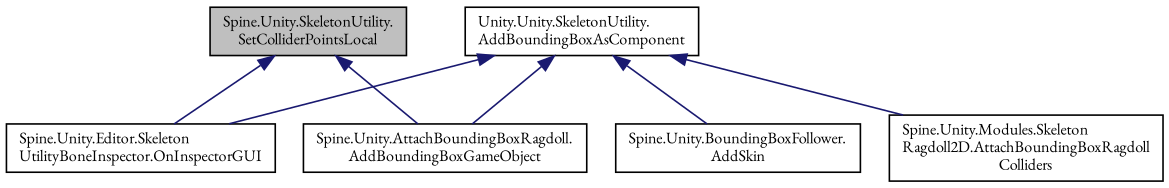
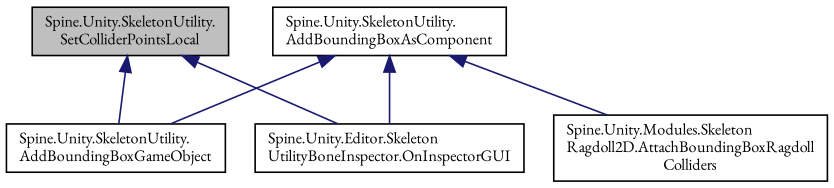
  digraph {
    fontname="EB Garamond"
    rankdir=TB
    node [color=black fillcolor=white fontname="EB Garamond" fontsize=10 shape=record style=filled]
    edge [color=midnightblue dir=back fontname="EB Garamond" fontsize=10 labelfontname=Helvetica labelfontsize=10 style=solid]
    n1 [fillcolor=grey75 fontcolor=black height=0.2 label="Spine.Unity.SkeletonUtility.\lSetColliderPointsLocal" width=0.4]
    n2 [height=0.2 label="Spine.Unity.Editor.Skeleton\lUtilityBoneInspector.OnInspectorGUI" width=0.4]
-   n3 [height=0.2 label="Spine.Unity.AttachBoundingBoxRagdoll.\lAddBoundingBoxGameObject" width=0.4]
-   n4 [height=0.2 label="Unity.Unity.SkeletonUtility.\lAddBoundingBoxAsComponent" width=0.4]
-   n5 [height=0.2 label="Spine.Unity.BoundingBoxFollower.\lAddSkin" width=0.4]
+   n3 [height=0.2 label="Spine.Unity.SkeletonUtility.\lAddBoundingBoxGameObject" width=0.4]
+   n4 [height=0.2 label="Spine.Unity.SkeletonUtility.\lAddBoundingBoxAsComponent" width=0.4]
    n6 [height=0.2 label="Spine.Unity.Modules.Skeleton\lRagdoll2D.AttachBoundingBoxRagdoll\lColliders" width=0.4]
    n1 -> n2
    n1 -> n3
    n4 -> n2
    n4 -> n3
-   n4 -> n5
    n4 -> n6
  }
